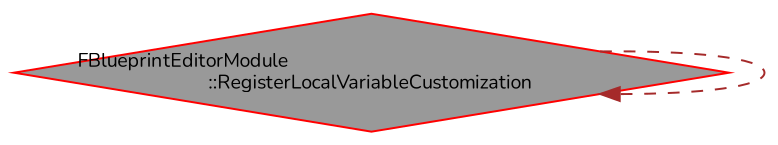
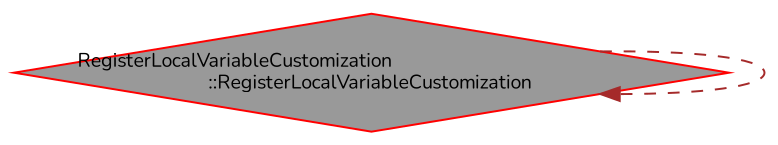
  digraph {
    rankdir=TB
    fontname=Nunito
-   n1 [color=red fillcolor=grey60 fontcolor=black fontname=Nunito fontsize=10 height=0.2 label="FBlueprintEditorModule\l::RegisterLocalVariableCustomization" shape=diamond style=filled width=0.4]
+   n1 [color=red fillcolor=grey60 fontcolor=black fontname=Nunito fontsize=10 height=0.2 label="RegisterLocalVariableCustomization\l::RegisterLocalVariableCustomization" shape=diamond style=filled width=0.4]
    n1 -> n1 [color=brown fontname=Nunito fontsize=10 labelfontname=Helvetica labelfontsize=10 style=dashed arrowhead=normal]
  }
